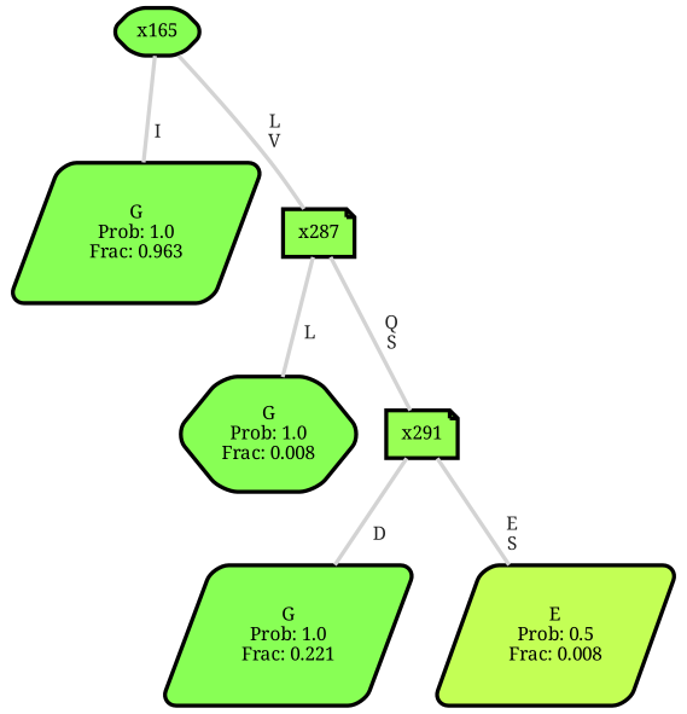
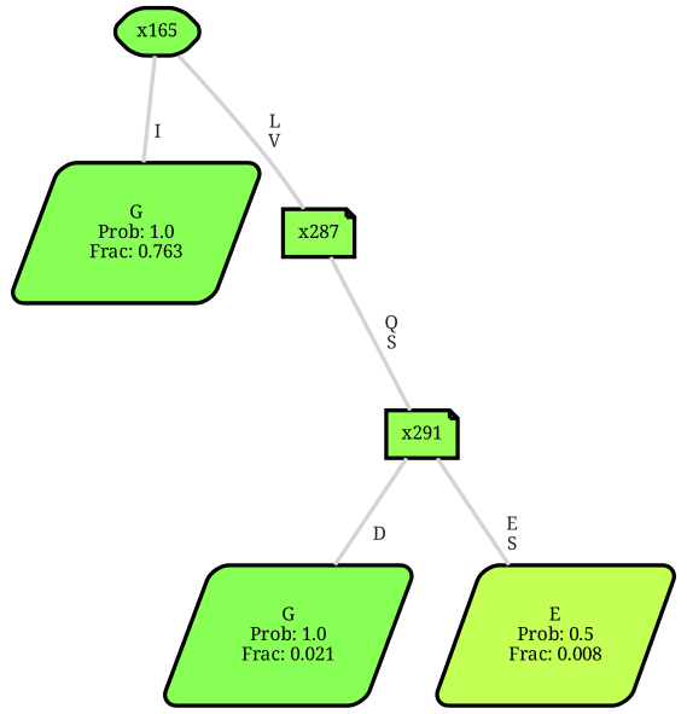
  graph {
    fontname="Noto Serif"
    ranksep="0 equally"
    splines=straight
    node [color=black fillcolor="#88ff55" fontcolor=black fontname="Noto Serif" penwidth=3 shape=parallelogram style="filled, rounded"]
    edge [color=lightgray fontcolor=grey14 fontname="Noto Serif" fontweight=bold penwidth=3]
-   n1 [label="G\nProb: 1.0\nFrac: 0.963"]
+   n1 [label="G\nProb: 1.0\nFrac: 0.763"]
    n2 [label=x165 shape=hexagon]
    n3 [fillcolor="#95ff55" label=x287 shape=note]
-   n4 [label="G\nProb: 1.0\nFrac: 0.008" shape=hexagon]
    n5 [fillcolor="#99ff55" label=x291 shape=note]
-   n6 [label="G\nProb: 1.0\nFrac: 0.221"]
+   n6 [label="G\nProb: 1.0\nFrac: 0.021"]
    n7 [fillcolor="#c3ff55" label="E\nProb: 0.5\nFrac: 0.008"]
    subgraph sub_1 {
      rank=same
    }
    n2 -- n1 [label=" I"]
    n2 -- n3 [label=" L\n V"]
-   n3 -- n4 [label=" L"]
    n3 -- n5 [label=" Q\n S"]
    n5 -- n6 [label=" D"]
    n5 -- n7 [label=" E\n S"]
  }
